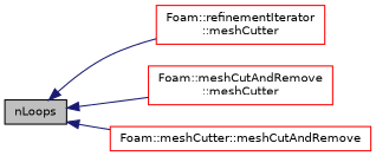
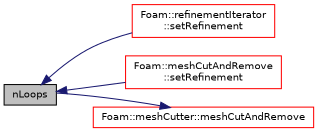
  digraph {
    rankdir=LR
    node [color=red fontname=Helvetica fontsize=10 shape=record]
    edge [color=midnightblue dir=back fontname=Helvetica fontsize=10 labelfontname=Helvetica labelfontsize=10 style=solid]
    n1 [color=black fillcolor=grey75 fontcolor=black height=0.2 label=nLoops style=filled width=0.4]
-   n2 [height=0.2 label="Foam::refinementIterator\l::meshCutter" width=0.4]
-   n3 [height=0.2 label="Foam::meshCutAndRemove\l::meshCutter" width=0.4]
+   n2 [height=0.2 label="Foam::refinementIterator\l::setRefinement" width=0.4]
+   n3 [height=0.2 label="Foam::meshCutAndRemove\l::setRefinement" width=0.4]
    n4 [height=0.2 label="Foam::meshCutter::meshCutAndRemove" width=0.4]
    n1 -> n2
    n1 -> n3
-   n1 -> n4
+   n4 -> n1
  }
